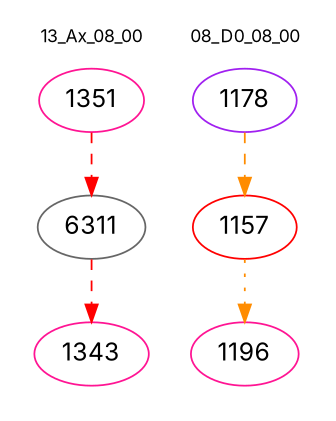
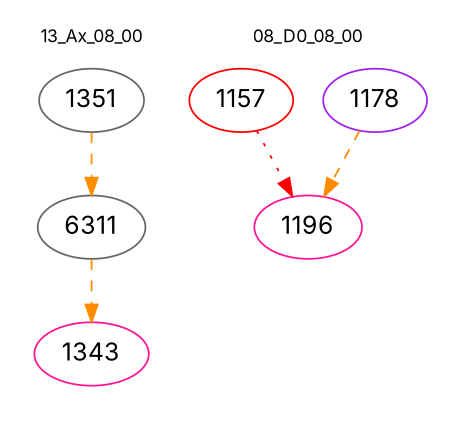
  digraph {
    fontname=Inter
    node [color=gray40 fontname=Inter]
    edge [color=red fontname=Inter style=dashed]
-   n1 [color=deeppink label=1351]
+   n1 [label=1351]
    n2 [label=6311]
    n3 [color=deeppink label=1343]
    n4 [color=purple label=1178]
    n5 [color=red label=1157]
    n6 [color=deeppink label=1196]
    subgraph cluster_1 {
      color=white
      fontsize=10
      label="13_Ax_08_00"
      n1
      n2
      n3
    }
    subgraph cluster_2 {
      color=white
      fontsize=10
      label="08_D0_08_00"
      n4
      n5
      n6
    }
-   n1 -> n2
-   n2 -> n3
-   n4 -> n5 [color=darkorange]
-   n5 -> n6 [color=darkorange style=dotted]
+   n1 -> n2 [color=darkorange]
+   n2 -> n3 [color=darkorange]
+   n4 -> n6 [color=darkorange]
+   n5 -> n6 [style=dotted]
  }
